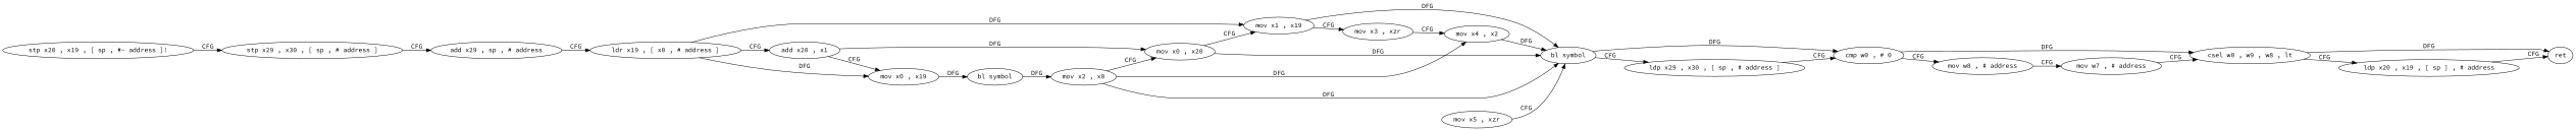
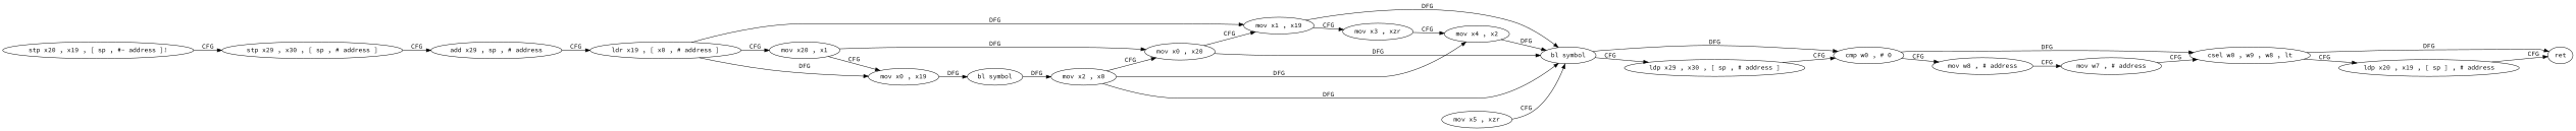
  digraph {
    fontname="Source Code Pro"
    rankdir=LR
    node [fontname="Source Code Pro"]
    edge [fontname="Source Code Pro"]
    n1 [label="stp x20 , x19 , [ sp , #- address ]!"]
    n2 [label="stp x29 , x30 , [ sp , # address ]"]
    n3 [label="add x29 , sp , # address"]
    n4 [label="ldr x19 , [ x0 , # address ]"]
-   n5 [label="add x20 , x1"]
+   n5 [label="mov x20 , x1"]
    n6 [label="mov x0 , x19"]
    n7 [label="mov x1 , x19"]
    n8 [label="mov x0 , x20"]
    n9 [label="bl symbol"]
    n10 [label="bl symbol"]
    n11 [label="mov x3 , xzr"]
    n12 [label="mov x2 , x0"]
    n13 [label="mov x4 , x2"]
    n14 [label="ldp x29 , x30 , [ sp , # address ]"]
    n15 [label="cmp w0 , # 0"]
    n16 [label="mov x5 , xzr"]
    n17 [label="mov w8 , # address"]
    n18 [label="csel w0 , w9 , w8 , lt"]
    n19 [label="mov w7 , # address"]
    n20 [label="ldp x20 , x19 , [ sp ] , # address"]
    n21 [label=ret]
    n1 -> n2 [label=CFG]
    n2 -> n3 [label=CFG]
    n3 -> n4 [label=CFG]
    n4 -> n5 [label=CFG]
    n4 -> n6 [label=DFG]
    n4 -> n7 [label=DFG]
    n5 -> n6 [label=CFG]
    n5 -> n8 [label=DFG]
    n6 -> n9 [label=DFG]
    n7 -> n10 [label=DFG]
    n7 -> n11 [label=CFG]
    n8 -> n7 [label=CFG]
    n8 -> n10 [label=DFG]
    n9 -> n12 [label=DFG]
    n10 -> n14 [label=CFG]
    n10 -> n15 [label=DFG]
    n11 -> n13 [label=CFG]
    n12 -> n8 [label=CFG]
    n12 -> n10 [label=DFG]
    n12 -> n13 [label=DFG]
    n13 -> n10 [label=DFG]
    n14 -> n15 [label=CFG]
    n15 -> n17 [label=CFG]
    n15 -> n18 [label=DFG]
    n16 -> n10 [label=CFG]
    n17 -> n19 [label=CFG]
    n18 -> n20 [label=CFG]
    n18 -> n21 [label=DFG]
    n19 -> n18 [label=CFG]
    n20 -> n21 [label=CFG]
  }
